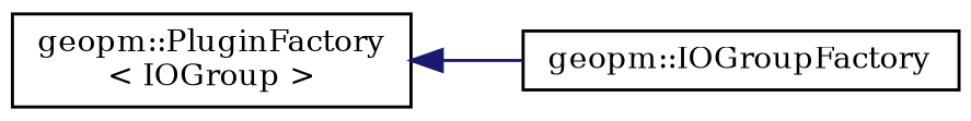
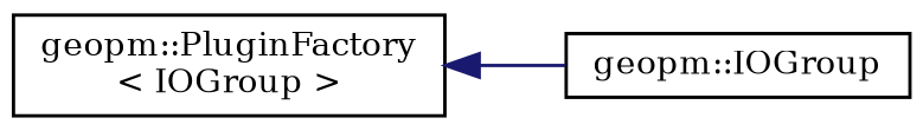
  digraph {
    rankdir=LR
    fontname="DejaVu Serif"
    node [color=black fillcolor=white fontname="DejaVu Serif" fontsize=10 shape=record style=filled]
    n1 [height=0.2 label="geopm::PluginFactory\l\< IOGroup \>" width=0.4]
-   n2 [height=0.2 label="geopm::IOGroupFactory" width=0.4]
+   n2 [height=0.2 label="geopm::IOGroup" width=0.4]
    n1 -> n2 [color=midnightblue dir=back fontname="DejaVu Serif" fontsize=10 labelfontname=Helvetica labelfontsize=10 style=solid]
  }
